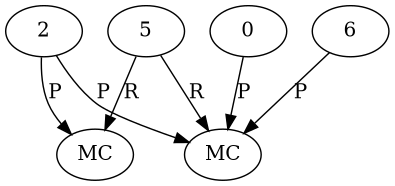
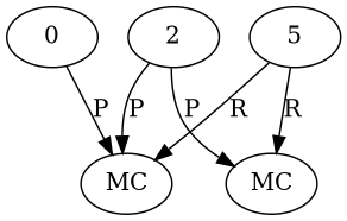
  digraph {
    node [t=Logger]
    n1 [l=172 label=MC s="debug()"]
    2 [n=r t=Requirement]
    n3 [l=186 label=MC s="debug()"]
    n4 [label=0 t=String v="No username/password found for URL '{}'."]
    5 [n="HttpBasicAuthURLConnector.logger"]
-   6 [t=String v="No username/password found for URL '{}'."]
    2 -> n1 [label=P]
    2 -> n3 [label=P]
    n4 -> n1 [label=P]
    5 -> n1 [label=R]
    5 -> n3 [label=R]
-   6 -> n1 [label=P]
  }
